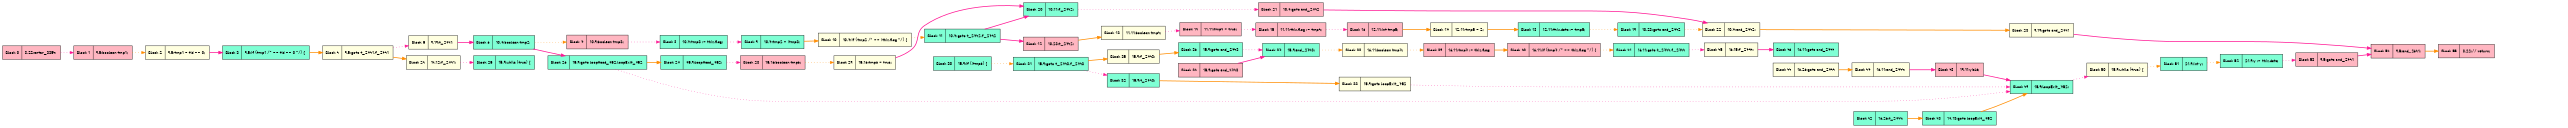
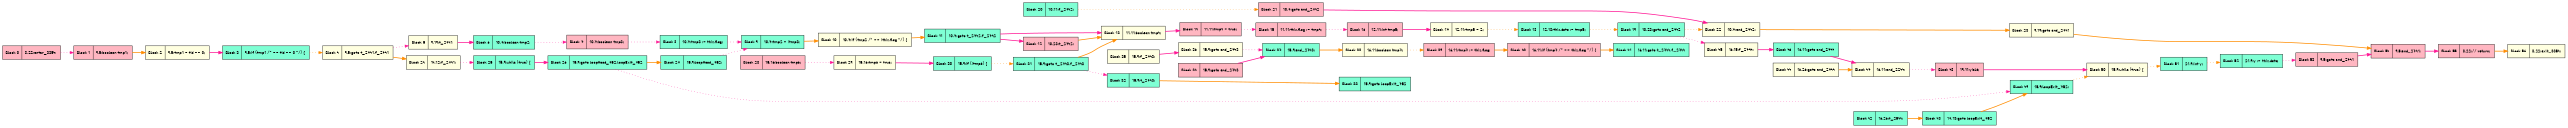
  digraph {
    fontname="Patrick Hand"
    rankdir=LR
    node [fillcolor=aquamarine fontname="Patrick Hand" shape=record style=filled]
    edge [color=deeppink fontname="Patrick Hand" style=bold]
    n1 [fillcolor=lightpink label="{Block 0|8.22:enter_3354: \n}"]
    n2 [fillcolor=lightpink label="{Block 1|9.5:boolean tmp1; \n}"]
    n3 [fillcolor=lightyellow label="{Block 2|9.5:tmp1 = tid == 0; \n}"]
    n4 [label="{Block 3|9.5:if (tmp1 /* == tid == 0 */) \{ \n}"]
    n5 [fillcolor=lightyellow label="{Block 4|9.5:goto t_2741,f_2741 \n}"]
    n6 [fillcolor=lightyellow label="{Block 5|9.19:t_2741: \n}"]
    n7 [fillcolor=lightyellow label="{Block 24|14.12:f_2741: \n}"]
    n8 [label="{Block 6|10.7:boolean tmp2; \n}"]
    n9 [label="{Block 25|15.9:while (true)   \{ \n}"]
-   n10 [fillcolor=lightpink label="{Block 7|10.9:boolean tmp3; \n}"]
+   n10 [fillcolor=lightpink label="{Block 7|10.7:boolean tmp3; \n}"]
    n11 [label="{Block 8|10.7:tmp3 := this.flag; \n}"]
    n12 [label="{Block 9|10.7:tmp2 = !tmp3; \n}"]
    n13 [fillcolor=lightyellow label="{Block 10|10.7:if (tmp2 /* == !this.flag */) \{ \n}"]
    n14 [label="{Block 11|10.7:goto t_2742,f_2742 \n}"]
    n15 [fillcolor=lightpink label="{Block 12|10.23:t_2742: \n}"]
    n16 [label="{Block 20|10.11:f_2742: \n}"]
    n17 [fillcolor=lightyellow label="{Block 13|11.11:boolean tmp4; \n}"]
    n18 [fillcolor=lightpink label="{Block 21|10.7:goto end_2742 \n}"]
    n19 [fillcolor=lightpink label="{Block 14|11.11:tmp4 = true; \n}"]
    n20 [fillcolor=lightpink label="{Block 15|11.11:this.flag := tmp4; \n}"]
    n21 [fillcolor=lightpink label="{Block 16|12.11:int tmp5; \n}"]
    n22 [fillcolor=lightyellow label="{Block 17|12.11:tmp5 = 2; \n}"]
-   n23 [label="{Block 18|12.11:this.data := tmp5; \n}"]
+   n23 [label="{Block 18|12.18:this.data := tmp5; \n}"]
    n24 [label="{Block 19|10.23:goto end_2742 \n}"]
    n25 [fillcolor=lightyellow label="{Block 22|10.7:end_2742: \n}"]
    n26 [fillcolor=lightyellow label="{Block 23|9.19:goto end_2741 \n}"]
-   n27 [fillcolor=lightpink label="{Block 54|9.5:end_2641: \n}"]
+   n27 [fillcolor=lightpink label="{Block 54|9.5:end_2741: \n}"]
    n28 [fillcolor=lightpink label="{Block 55|8.22:// return; \n}"]
    n29 [label="{Block 26|15.9:goto loopHead_752,loopExit_752 \n}"]
-   n30 [label="{Block 27|75.9:loopHead_752: \n}"]
+   n30 [label="{Block 27|15.9:loopHead_752: \n}"]
    n31 [label="{Block 49|15.9:loopExit_752: \n}"]
    n32 [fillcolor=lightpink label="{Block 28|15.16:boolean tmp6; \n}"]
    n33 [fillcolor=lightyellow label="{Block 50|15.9:while (true)   \{ \n}"]
    n34 [fillcolor=lightyellow label="{Block 29|15.16:tmp6 = true; \n}"]
    n35 [label="{Block 30|15.9:if (!tmp6) \{ \n}"]
    n36 [label="{Block 31|15.9:goto t_2743,f_2743 \n}"]
    n37 [label="{Block 32|15.9:t_2743: \n}"]
    n38 [fillcolor=lightyellow label="{Block 35|15.9:f_2743: \n}"]
-   n39 [fillcolor=lightyellow label="{Block 33|15.9:goto loopExit_752 \n}"]
-   n40 [label="{Block 36|15.9:goto end_2743 \n}"]
-   n41 [fillcolor=lightpink label="{Block 34|15.9:goto end_4743 \n}"]
+   n39 [label="{Block 33|15.9:goto loopExit_752 \n}"]
+   n40 [fillcolor=lightyellow label="{Block 36|15.9:goto end_2743 \n}"]
+   n41 [fillcolor=lightpink label="{Block 34|15.9:goto end_2743 \n}"]
    n42 [label="{Block 37|15.9:end_2743: \n}"]
    n43 [fillcolor=lightyellow label="{Block 38|16.11:boolean tmp7; \n}"]
    n44 [fillcolor=lightpink label="{Block 39|16.11:tmp7 := this.flag; \n}"]
    n45 [fillcolor=lightpink label="{Block 40|16.11:if (tmp7 /* == this.flag */) \{ \n}"]
    n46 [label="{Block 41|16.11:goto t_2744,f_2744 \n}"]
    n47 [fillcolor=lightyellow label="{Block 45|16.15:f_2744: \n}"]
-   n48 [label="{Block 42|16.26:t_2744: \n}"]
+   n48 [label="{Block 42|16.26:t_2544: \n}"]
    n49 [label="{Block 43|17.13:goto loopExit_752 \n}"]
    n50 [label="{Block 46|16.11:goto end_2744 \n}"]
    n51 [fillcolor=lightyellow label="{Block 44|16.26:goto end_2744 \n}"]
-   n52 [fillcolor=lightyellow label="{Block 47|16.11:end_2744: \n}"]
+   n52 [fillcolor=lightyellow label="{Block 47|16.11:end_2244: \n}"]
    n53 [fillcolor=lightpink label="{Block 48|19.11:yield; \n}"]
    n54 [label="{Block 51|21.9:int y; \n}"]
    n55 [label="{Block 52|21.9:y := this.data; \n}"]
    n56 [fillcolor=lightpink label="{Block 53|9.5:goto end_2741 \n}"]
+   n57 [fillcolor=lightyellow label="{Block 56|8.22:exit_3354: \n}"]
    n1 -> n2 [style=dotted]
-   n2 -> n3 [color=darkorange style=dotted]
+   n2 -> n3 [color=darkorange]
    n3 -> n4
-   n4 -> n5 [color=darkorange]
+   n4 -> n5 [color=darkorange style=dotted]
    n5 -> n6 [style=dotted]
    n5 -> n7 [color=darkorange]
    n6 -> n8
    n7 -> n9 [style=dotted]
-   n8 -> n10 [color=darkorange style=dotted]
-   n8 -> n29
+   n8 -> n10 [style=dotted]
+   n9 -> n29
    n10 -> n11 [style=dotted]
    n11 -> n12 [style=dotted]
    n12 -> n13 [color=darkorange]
-   n13 -> n14 [color=darkorange style=dotted]
+   n13 -> n14 [color=darkorange]
    n14 -> n15
-   n14 -> n16
+   n14 -> n17
    n15 -> n17 [color=darkorange]
-   n16 -> n18 [style=dotted]
-   n17 -> n19 [style=dotted]
+   n16 -> n18 [color=darkorange style=dotted]
+   n17 -> n19
    n18 -> n25
    n19 -> n20 [style=dotted]
    n20 -> n21 [style=dotted]
-   n21 -> n22 [color=darkorange]
-   n22 -> n23 [color=darkorange]
+   n21 -> n22
+   n22 -> n23 [color=darkorange style=dotted]
    n23 -> n24 [color=darkorange style=dotted]
    n24 -> n25 [color=darkorange style=dotted]
    n25 -> n26 [color=darkorange]
-   n26 -> n27
-   n27 -> n28 [color=darkorange]
+   n26 -> n27 [color=darkorange]
+   n27 -> n28
+   n28 -> n57 [color=darkorange]
    n29 -> n30 [color=darkorange]
    n29 -> n31 [style=dotted]
-   n30 -> n32 [style=dotted]
-   n31 -> n33 [style=dotted]
-   n32 -> n34 [color=darkorange style=dotted]
+   n30 -> n12 [style=dotted]
+   n31 -> n33 [color=darkorange style=dotted]
+   n32 -> n34 [style=dotted]
    n33 -> n54 [color=darkorange style=dotted]
-   n34 -> n16
+   n34 -> n35
    n35 -> n36 [color=darkorange style=dotted]
    n36 -> n37 [style=dotted]
-   n36 -> n38 [color=darkorange]
+   n36 -> n17 [color=darkorange]
    n37 -> n39 [color=darkorange]
-   n38 -> n40 [color=darkorange]
-   n39 -> n31 [style=dotted]
+   n38 -> n40
    n40 -> n42 [style=dotted]
    n41 -> n42
-   n42 -> n43 [color=darkorange style=dotted]
+   n42 -> n43 [color=darkorange]
    n43 -> n44 [color=darkorange style=dotted]
    n44 -> n45 [color=darkorange]
-   n45 -> n46 [color=darkorange style=dotted]
-   n46 -> n47 [style=dotted]
+   n45 -> n46 [color=darkorange]
+   n24 -> n47 [style=dotted]
    n47 -> n50
    n48 -> n49 [color=darkorange]
    n49 -> n31 [color=darkorange]
+   n50 -> n52
    n51 -> n52 [color=darkorange]
-   n52 -> n53
-   n53 -> n31
+   n52 -> n53 [style=dotted]
+   n53 -> n33
    n54 -> n55 [color=darkorange style=dotted]
    n55 -> n56 [style=dotted]
    n56 -> n27
  }
